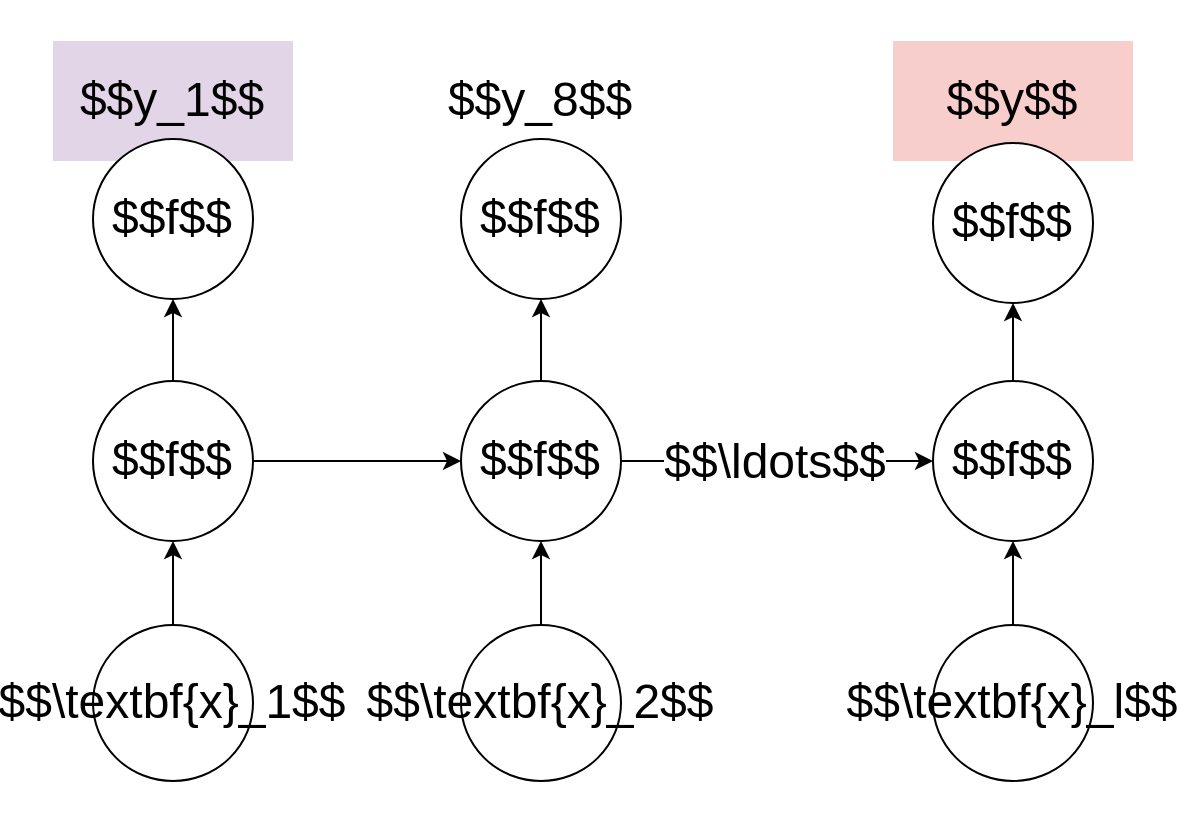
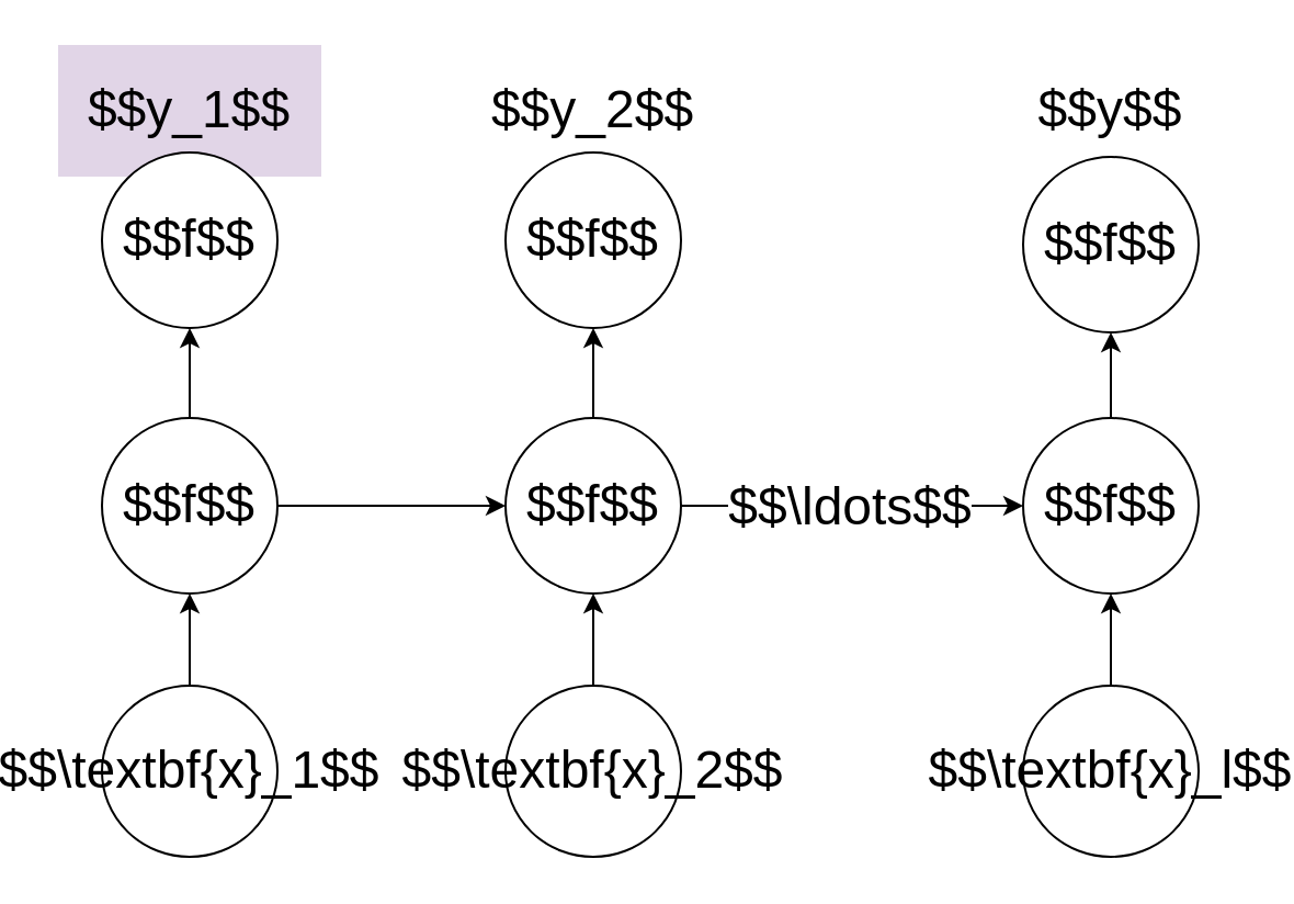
  <mxCell id="0" />
  <mxCell id="1" parent="0" />
- <mxCell id="2" value="&lt;font style=&quot;font-size: 24px;&quot;&gt;$$y$$&lt;/font&gt;" style="rounded=0;whiteSpace=wrap;html=1;strokeColor=none;fillColor=#f8cecc;" parent="1" vertex="1"><mxGeometry x="440" y="20" width="120" height="60" as="geometry" /></mxCell>
- <mxCell id="3" value="&lt;font style=&quot;font-size: 24px;&quot;&gt;$$y_8$$&lt;/font&gt;" style="rounded=0;whiteSpace=wrap;html=1;strokeColor=none;" parent="1" vertex="1"><mxGeometry x="204" y="20" width="120" height="60" as="geometry" /></mxCell>
+ <mxCell id="2" value="&lt;font style=&quot;font-size: 24px;&quot;&gt;$$y$$&lt;/font&gt;" style="rounded=0;whiteSpace=wrap;html=1;strokeColor=none;" parent="1" vertex="1"><mxGeometry x="440" y="20" width="120" height="60" as="geometry" /></mxCell>
+ <mxCell id="3" value="&lt;font style=&quot;font-size: 24px;&quot;&gt;$$y_2$$&lt;/font&gt;" style="rounded=0;whiteSpace=wrap;html=1;strokeColor=none;" parent="1" vertex="1"><mxGeometry x="204" y="20" width="120" height="60" as="geometry" /></mxCell>
  <mxCell id="4" value="&lt;font style=&quot;font-size: 24px;&quot;&gt;$$y_1$$&lt;/font&gt;" style="rounded=0;whiteSpace=wrap;html=1;strokeColor=none;fillColor=#e1d5e7;" parent="1" vertex="1"><mxGeometry x="20" y="20" width="120" height="60" as="geometry" /></mxCell>
  <mxCell id="5" style="edgeStyle=orthogonalEdgeStyle;rounded=0;orthogonalLoop=1;jettySize=auto;html=1;exitX=0.5;exitY=0;exitDx=0;exitDy=0;entryX=0.5;entryY=1;entryDx=0;entryDy=0;" edge="1" parent="1" source="6" target="19"><mxGeometry relative="1" as="geometry" /></mxCell>
  <mxCell id="6" value="&lt;div style=&quot;font-size: 24px;&quot;&gt;&lt;font style=&quot;font-size: 24px;&quot;&gt;$$\textbf{x}_1$$&lt;/font&gt;&lt;/div&gt;" style="ellipse;whiteSpace=wrap;html=1;aspect=fixed;" parent="1" vertex="1"><mxGeometry x="40" y="312" width="80" height="78" as="geometry" /></mxCell>
  <mxCell id="7" value="&lt;div&gt;&lt;font style=&quot;font-size: 24px;&quot;&gt;$$f$$&lt;/font&gt;&lt;/div&gt;" style="ellipse;whiteSpace=wrap;html=1;aspect=fixed;" parent="1" vertex="1"><mxGeometry x="40" y="69" width="80" height="80" as="geometry" /></mxCell>
  <mxCell id="8" value="&lt;font style=&quot;font-size: 24px;&quot;&gt;$$f$$&lt;/font&gt;" style="ellipse;whiteSpace=wrap;html=1;aspect=fixed;" parent="1" vertex="1"><mxGeometry x="460" y="71" width="80" height="80" as="geometry" /></mxCell>
  <mxCell id="9" value="&lt;font style=&quot;font-size: 24px;&quot;&gt;$$f$$&lt;/font&gt;" style="ellipse;whiteSpace=wrap;html=1;aspect=fixed;" parent="1" vertex="1"><mxGeometry x="224" y="69" width="80" height="80" as="geometry" /></mxCell>
  <mxCell id="10" value="" style="edgeStyle=orthogonalEdgeStyle;rounded=0;orthogonalLoop=1;jettySize=auto;html=1;" edge="1" parent="1" source="13" target="9"><mxGeometry relative="1" as="geometry" /></mxCell>
  <mxCell id="11" style="edgeStyle=orthogonalEdgeStyle;rounded=0;orthogonalLoop=1;jettySize=auto;html=1;exitX=1;exitY=0.5;exitDx=0;exitDy=0;entryX=0;entryY=0.5;entryDx=0;entryDy=0;" edge="1" parent="1" source="13" target="15"><mxGeometry relative="1" as="geometry" /></mxCell>
  <mxCell id="12" value="$$\ldots$$" style="edgeLabel;html=1;align=center;verticalAlign=middle;resizable=0;points=[];fontSize=24;" vertex="1" connectable="0" parent="11"><mxGeometry x="0.244" y="1" relative="1" as="geometry"><mxPoint x="-21" y="1" as="offset" /></mxGeometry></mxCell>
  <mxCell id="13" value="&lt;font style=&quot;font-size: 24px;&quot;&gt;$$f$$&lt;/font&gt;" style="ellipse;whiteSpace=wrap;html=1;aspect=fixed;" parent="1" vertex="1"><mxGeometry x="224" y="190" width="80" height="80" as="geometry" /></mxCell>
  <mxCell id="14" value="" style="edgeStyle=orthogonalEdgeStyle;rounded=0;orthogonalLoop=1;jettySize=auto;html=1;" edge="1" parent="1" source="15" target="8"><mxGeometry relative="1" as="geometry" /></mxCell>
  <mxCell id="15" value="&lt;font style=&quot;font-size: 24px;&quot;&gt;$$f$$&lt;/font&gt;" style="ellipse;whiteSpace=wrap;html=1;aspect=fixed;" parent="1" vertex="1"><mxGeometry x="460" y="190" width="80" height="80" as="geometry" /></mxCell>
  <mxCell id="16" style="edgeStyle=orthogonalEdgeStyle;rounded=0;orthogonalLoop=1;jettySize=auto;html=1;exitX=0.5;exitY=0;exitDx=0;exitDy=0;" edge="1" parent="1" source="19"><mxGeometry relative="1" as="geometry"><mxPoint x="80" y="190" as="targetPoint" /></mxGeometry></mxCell>
  <mxCell id="17" value="" style="edgeStyle=orthogonalEdgeStyle;rounded=0;orthogonalLoop=1;jettySize=auto;html=1;" edge="1" parent="1" source="19" target="7"><mxGeometry relative="1" as="geometry" /></mxCell>
  <mxCell id="18" value="" style="edgeStyle=orthogonalEdgeStyle;rounded=0;orthogonalLoop=1;jettySize=auto;html=1;" edge="1" parent="1" source="19" target="13"><mxGeometry relative="1" as="geometry" /></mxCell>
  <mxCell id="19" value="&lt;div&gt;&lt;font style=&quot;font-size: 24px;&quot;&gt;$$f$$&lt;/font&gt;&lt;/div&gt;" style="ellipse;whiteSpace=wrap;html=1;aspect=fixed;" vertex="1" parent="1"><mxGeometry x="40" y="190" width="80" height="80" as="geometry" /></mxCell>
  <mxCell id="20" value="" style="edgeStyle=orthogonalEdgeStyle;rounded=0;orthogonalLoop=1;jettySize=auto;html=1;" edge="1" parent="1" source="21" target="13"><mxGeometry relative="1" as="geometry" /></mxCell>
  <mxCell id="21" value="&lt;div style=&quot;font-size: 24px;&quot;&gt;&lt;font style=&quot;font-size: 24px;&quot;&gt;$$\textbf{x}_2$$&lt;/font&gt;&lt;/div&gt;" style="ellipse;whiteSpace=wrap;html=1;aspect=fixed;" vertex="1" parent="1"><mxGeometry x="224" y="312" width="80" height="78" as="geometry" /></mxCell>
  <mxCell id="22" value="" style="edgeStyle=orthogonalEdgeStyle;rounded=0;orthogonalLoop=1;jettySize=auto;html=1;" edge="1" parent="1" source="23" target="15"><mxGeometry relative="1" as="geometry" /></mxCell>
  <mxCell id="23" value="&lt;div style=&quot;font-size: 24px;&quot;&gt;&lt;font style=&quot;font-size: 24px;&quot;&gt;$$\textbf{x}_l$$&lt;/font&gt;&lt;/div&gt;" style="ellipse;whiteSpace=wrap;html=1;aspect=fixed;" vertex="1" parent="1"><mxGeometry x="460" y="312" width="80" height="78" as="geometry" /></mxCell>
